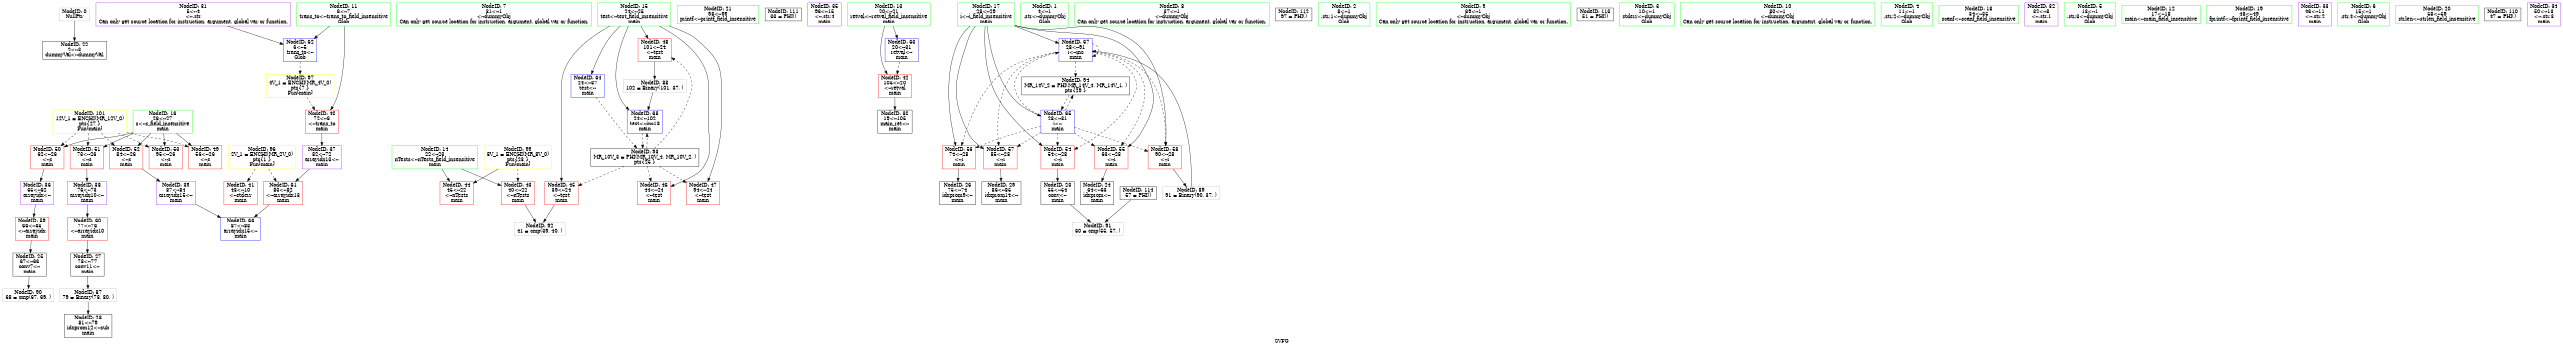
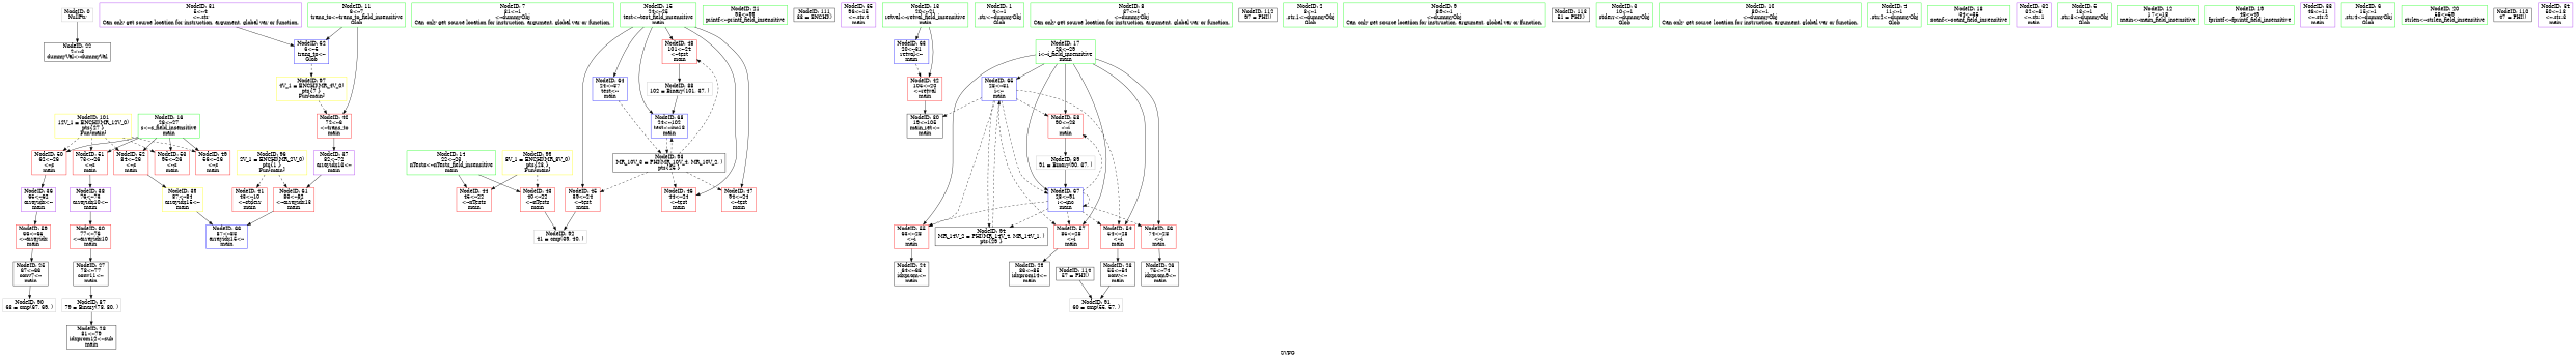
  digraph {
    label=SVFG
    node [color=red shape=record]
    edge [style=solid]
    n1 [color=grey label="{NodeID: 0\nNullPtr}"]
    n2 [color=black label="{NodeID: 22\n2\<--3\ndummyVal\<--dummyVal\n}"]
    n3 [color=grey label="{NodeID: 90\n68 = cmp(67, 69, )\n}"]
    n4 [color=green label="{NodeID: 7\n31\<--1\n\<--dummyObj\nCan only get source location for instruction, argument, global var or function.}"]
    n5 [color=yellow label="{NodeID: 97\n4V_1 = ENCHI(MR_4V_0)\npts\{7 \}\nFun[main]}" style=double]
    n6 [label="{NodeID: 40\n72\<--6\n\<--trans_to\nmain\n}"]
    n7 [color=purple label="{NodeID: 37\n82\<--72\narrayidx13\<--\nmain\n}"]
    n8 [label="{NodeID: 61\n83\<--82\n\<--arrayidx13\nmain\n}"]
    n9 [color=green label="{NodeID: 14\n22\<--23\nnTests\<--nTests_field_insensitive\nmain\n}"]
    n10 [label="{NodeID: 43\n40\<--22\n\<--nTests\nmain\n}"]
    n11 [label="{NodeID: 44\n45\<--22\n\<--nTests\nmain\n}"]
    n12 [color=grey label="{NodeID: 92\n41 = cmp(39, 40, )\n}"]
    n13 [color=green label="{NodeID: 21\n98\<--99\nprintf\<--printf_field_insensitive\n}"]
-   n14 [color=black label="{NodeID: 111\n33 = PHI()\n}"]
+   n14 [color=black label="{NodeID: 111\n33 = ENCHI()\n}"]
    n15 [color=black label="{NodeID: 28\n81\<--79\nidxprom12\<--sub\nmain\n}"]
    n16 [color=purple label="{NodeID: 35\n96\<--15\n\<--.str.4\nmain\n}"]
    n17 [label="{NodeID: 42\n105\<--20\n\<--retval\nmain\n}"]
    n18 [color=black label="{NodeID: 30\n19\<--105\nmain_ret\<--\nmain\n}"]
    n19 [label="{NodeID: 49\n56\<--26\n\<--s\nmain\n}"]
    n20 [label="{NodeID: 56\n74\<--28\n\<--i\nmain\n}"]
    n21 [color=black label="{NodeID: 26\n75\<--74\nidxprom9\<--\nmain\n}"]
    n22 [color=blue label="{NodeID: 63\n20\<--31\nretval\<--\nmain\n}"]
    n23 [color=green label="{NodeID: 1\n4\<--1\n.str\<--dummyObj\nGlob }"]
    n24 [color=grey label="{NodeID: 91\n60 = cmp(55, 57, )\n}"]
    n25 [color=green label="{NodeID: 8\n37\<--1\n\<--dummyObj\nCan only get source location for instruction, argument, global var or function.}"]
    n26 [color=green label="{NodeID: 15\n24\<--25\ntest\<--test_field_insensitive\nmain\n}"]
    n27 [label="{NodeID: 45\n39\<--24\n\<--test\nmain\n}"]
    n28 [label="{NodeID: 46\n44\<--24\n\<--test\nmain\n}"]
    n29 [label="{NodeID: 47\n94\<--24\n\<--test\nmain\n}"]
    n30 [label="{NodeID: 48\n101\<--24\n\<--test\nmain\n}"]
    n31 [color=blue label="{NodeID: 64\n24\<--37\ntest\<--\nmain\n}"]
    n32 [color=blue label="{NodeID: 68\n24\<--102\ntest\<--inc18\nmain\n}"]
    n33 [color=grey label="{NodeID: 88\n102 = Binary(101, 37, )\n}"]
    n34 [color=black label="{NodeID: 93\nMR_10V_3 = PHI(MR_10V_4, MR_10V_2, )\npts\{25 \}\n}"]
    n35 [color=black label="{NodeID: 112\n97 = PHI()\n}"]
    n36 [color=black label="{NodeID: 29\n86\<--85\nidxprom14\<--\nmain\n}"]
    n37 [color=purple label="{NodeID: 36\n65\<--62\narrayidx\<--\nmain\n}"]
    n38 [label="{NodeID: 59\n66\<--65\n\<--arrayidx\nmain\n}"]
    n39 [color=black label="{NodeID: 25\n67\<--66\nconv7\<--\nmain\n}"]
    n40 [label="{NodeID: 50\n62\<--26\n\<--s\nmain\n}"]
    n41 [label="{NodeID: 57\n85\<--28\n\<--i\nmain\n}"]
    n42 [color=green label="{NodeID: 2\n8\<--1\n.str.1\<--dummyObj\nGlob }"]
    n43 [color=green label="{NodeID: 9\n69\<--1\n\<--dummyObj\nCan only get source location for instruction, argument, global var or function.}"]
    n44 [color=yellow label="{NodeID: 99\n8V_1 = ENCHI(MR_8V_0)\npts\{23 \}\nFun[main]}" style=double]
    n45 [color=green label="{NodeID: 16\n26\<--27\ns\<--s_field_insensitive\nmain\n}"]
    n46 [label="{NodeID: 51\n73\<--26\n\<--s\nmain\n}"]
    n47 [label="{NodeID: 52\n84\<--26\n\<--s\nmain\n}"]
    n48 [label="{NodeID: 53\n95\<--26\n\<--s\nmain\n}"]
    n49 [color=purple label="{NodeID: 38\n76\<--73\narrayidx10\<--\nmain\n}"]
-   n50 [color=purple label="{NodeID: 39\n87\<--84\narrayidx15\<--\nmain\n}"]
+   n50 [color=yellow label="{NodeID: 39\n87\<--84\narrayidx15\<--\nmain\n}"]
    n51 [label="{NodeID: 60\n77\<--76\n\<--arrayidx10\nmain\n}"]
    n52 [color=blue label="{NodeID: 66\n87\<--83\narrayidx15\<--\nmain\n}"]
    n53 [color=black label="{NodeID: 23\n55\<--54\nconv\<--\nmain\n}"]
    n54 [color=black label="{NodeID: 113\n51 = PHI()\n}"]
    n55 [color=black label="{NodeID: 27\n78\<--77\nconv11\<--\nmain\n}"]
    n56 [label="{NodeID: 58\n90\<--28\n\<--i\nmain\n}"]
    n57 [color=grey label="{NodeID: 89\n91 = Binary(90, 37, )\n}"]
    n58 [color=blue label="{NodeID: 67\n28\<--91\ni\<--inc\nmain\n}"]
    n59 [label="{NodeID: 54\n54\<--28\n\<--i\nmain\n}"]
    n60 [label="{NodeID: 55\n63\<--28\n\<--i\nmain\n}"]
    n61 [color=black label="{NodeID: 94\nMR_14V_2 = PHI(MR_14V_4, MR_14V_1, )\npts\{29 \}\n}"]
    n62 [color=blue label="{NodeID: 65\n28\<--31\ni\<--\nmain\n}"]
    n63 [color=black label="{NodeID: 24\n64\<--63\nidxprom\<--\nmain\n}"]
    n64 [color=green label="{NodeID: 3\n10\<--1\nstderr\<--dummyObj\nGlob }"]
    n65 [color=green label="{NodeID: 10\n80\<--1\n\<--dummyObj\nCan only get source location for instruction, argument, global var or function.}"]
    n66 [color=green label="{NodeID: 17\n28\<--29\ni\<--i_field_insensitive\nmain\n}"]
    n67 [color=black label="{NodeID: 114\n57 = PHI()\n}"]
    n68 [color=purple label="{NodeID: 31\n5\<--4\n\<--.str\nCan only get source location for instruction, argument, global var or function.}"]
    n69 [color=blue label="{NodeID: 62\n6\<--5\ntrans_to\<--\nGlob }"]
    n70 [color=grey label="{NodeID: 87\n79 = Binary(78, 80, )\n}"]
    n71 [color=green label="{NodeID: 4\n11\<--1\n.str.2\<--dummyObj\nGlob }"]
    n72 [color=green label="{NodeID: 11\n6\<--7\ntrans_to\<--trans_to_field_insensitive\nGlob }"]
    n73 [color=yellow label="{NodeID: 101\n12V_1 = ENCHI(MR_12V_0)\npts\{27 \}\nFun[main]}" style=double]
    n74 [color=green label="{NodeID: 18\n34\<--35\nscanf\<--scanf_field_insensitive\n}"]
    n75 [color=purple label="{NodeID: 32\n32\<--8\n\<--.str.1\nmain\n}"]
    n76 [color=green label="{NodeID: 5\n13\<--1\n.str.3\<--dummyObj\nGlob }"]
    n77 [color=green label="{NodeID: 12\n17\<--18\nmain\<--main_field_insensitive\n}"]
    n78 [color=green label="{NodeID: 19\n48\<--49\nfprintf\<--fprintf_field_insensitive\n}"]
    n79 [color=purple label="{NodeID: 33\n46\<--11\n\<--.str.2\nmain\n}"]
    n80 [color=green label="{NodeID: 6\n15\<--1\n.str.4\<--dummyObj\nGlob }"]
    n81 [color=yellow label="{NodeID: 96\n2V_1 = ENCHI(MR_2V_0)\npts\{1 \}\nFun[main]}" style=double]
    n82 [label="{NodeID: 41\n43\<--10\n\<--stderr\nmain\n}"]
    n83 [color=green label="{NodeID: 13\n20\<--21\nretval\<--retval_field_insensitive\nmain\n}"]
    n84 [color=green label="{NodeID: 20\n58\<--59\nstrlen\<--strlen_field_insensitive\n}"]
    n85 [color=black label="{NodeID: 110\n47 = PHI()\n}"]
    n86 [color=purple label="{NodeID: 34\n50\<--13\n\<--.str.3\nmain\n}"]
    n1 -> n2
    n5 -> n6 [style=dashed]
    n6 -> n7
    n7 -> n8
    n8 -> n52
    n9 -> n10
    n9 -> n11
    n10 -> n12
    n17 -> n18
    n20 -> n21
    n22 -> n17 [style=dashed]
    n26 -> n27
    n26 -> n28
    n26 -> n29
    n26 -> n30
    n26 -> n31
    n26 -> n32
    n27 -> n12
    n30 -> n33
    n31 -> n34 [style=dashed]
    n32 -> n34 [style=dashed]
    n33 -> n32
    n34 -> n27 [style=dashed]
    n34 -> n28 [style=dashed]
    n34 -> n29 [style=dashed]
    n34 -> n30 [style=dashed]
    n34 -> n32 [style=dashed]
    n37 -> n38
    n38 -> n39
    n39 -> n3
    n40 -> n37
    n41 -> n36
    n44 -> n10 [style=dashed]
    n44 -> n11
    n45 -> n19
    n45 -> n40
    n45 -> n46
    n45 -> n47
    n45 -> n48
    n46 -> n49
    n47 -> n50
    n49 -> n51
    n50 -> n52
    n51 -> n55
    n53 -> n24
    n55 -> n70
    n56 -> n57
    n57 -> n58
    n58 -> n20 [style=dashed]
    n58 -> n41 [style=dashed]
    n58 -> n56 [style=dashed]
    n58 -> n58 [style=dashed]
    n58 -> n59 [style=dashed]
    n58 -> n60 [style=dashed]
    n58 -> n61 [style=dashed]
    n59 -> n53
    n60 -> n63
    n61 -> n62 [style=dashed]
-   n62 -> n20 [style=dashed]
+   n62 -> n18 [style=dashed]
    n62 -> n41 [style=dashed]
    n62 -> n56 [style=dashed]
    n62 -> n58 [style=dashed]
    n62 -> n59 [style=dashed]
    n62 -> n60 [style=dashed]
    n62 -> n61 [style=dashed]
    n66 -> n20
    n66 -> n41
    n66 -> n56
    n66 -> n58
    n66 -> n59
    n66 -> n60
    n66 -> n62
    n67 -> n24
    n68 -> n69
    n69 -> n5 [style=dashed]
    n70 -> n15
    n72 -> n6
    n72 -> n69
    n73 -> n19 [style=dashed]
    n73 -> n40 [style=dashed]
    n73 -> n46 [style=dashed]
    n73 -> n47 [style=dashed]
    n73 -> n48 [style=dashed]
    n81 -> n8 [style=dashed]
    n81 -> n82 [style=dashed]
    n83 -> n17
    n83 -> n22
  }
